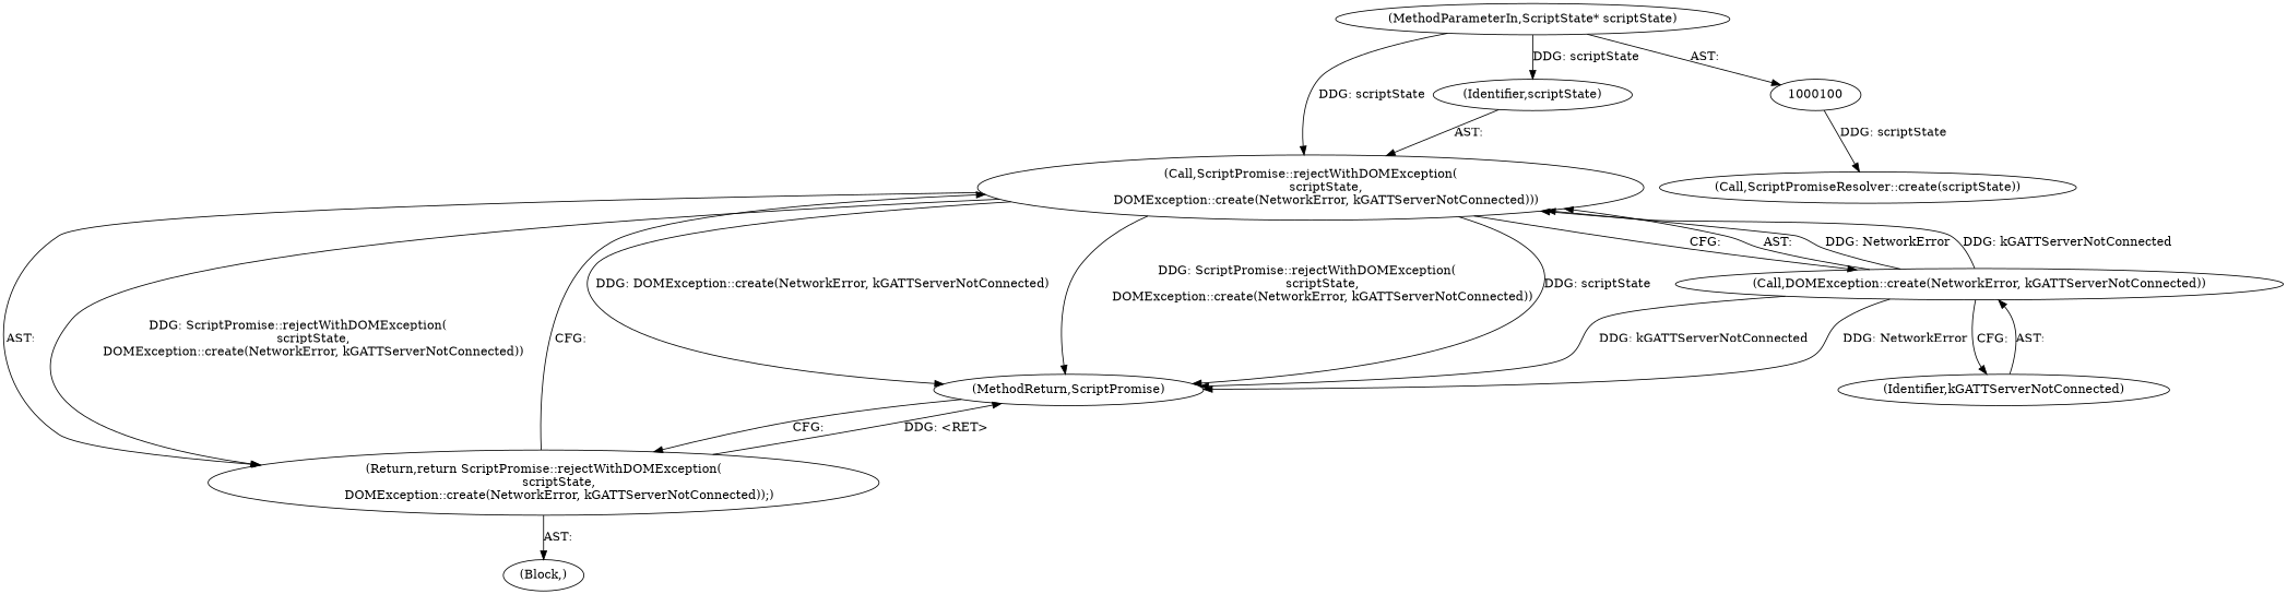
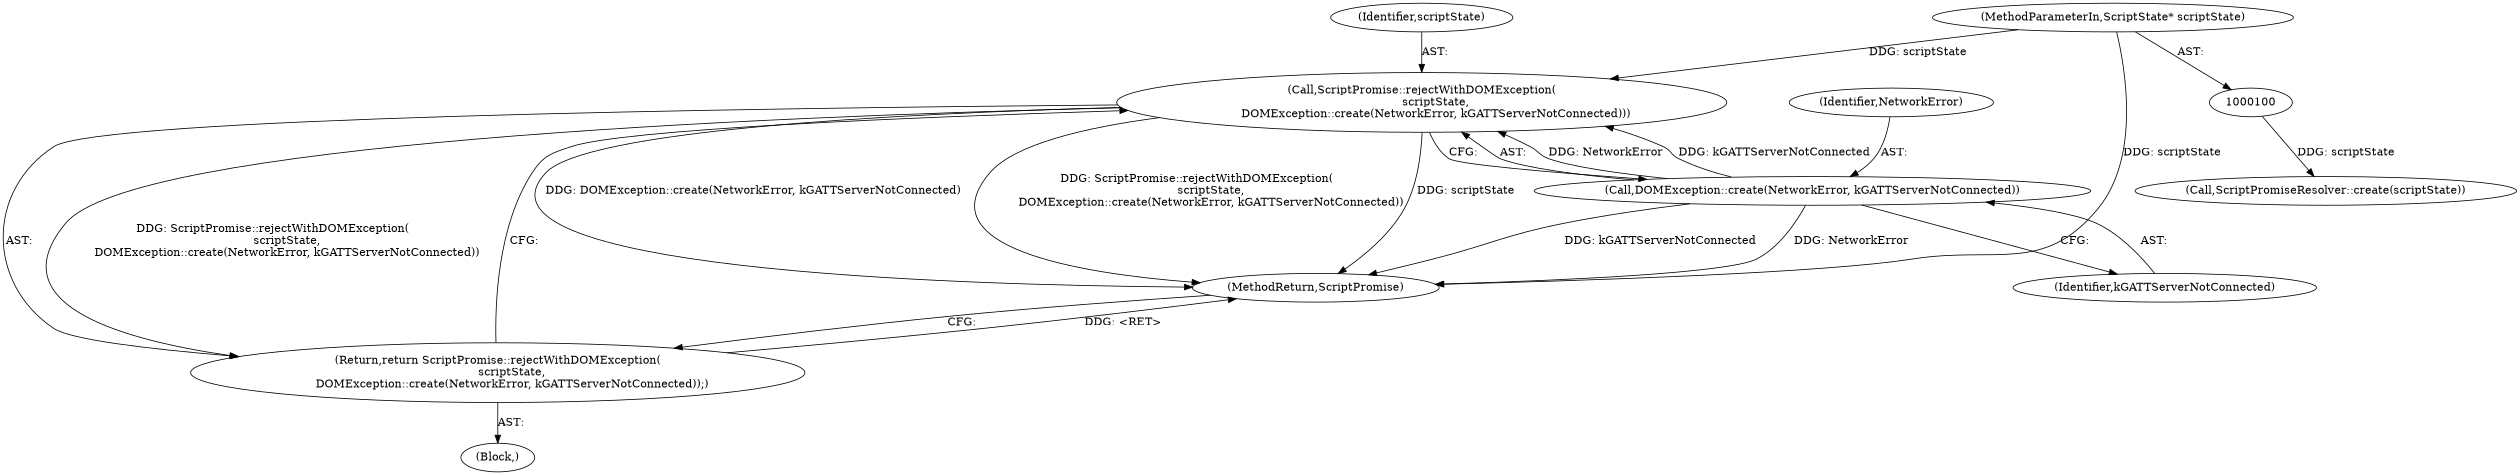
  digraph {
    n1 [label="(Call,ScriptPromise::rejectWithDOMException(\n        scriptState,\n        DOMException::create(NetworkError, kGATTServerNotConnected)))"]
    n2 [label="(Call,DOMException::create(NetworkError, kGATTServerNotConnected))"]
    n3 [label="(Return,return ScriptPromise::rejectWithDOMException(\n        scriptState,\n        DOMException::create(NetworkError, kGATTServerNotConnected));)"]
    n4 [label="(MethodReturn,ScriptPromise)"]
    n5 [label="(Identifier,kGATTServerNotConnected)"]
    n6 [label="(Block,)"]
    n7 [label="(MethodParameterIn,ScriptState* scriptState)"]
    1000100
    n9 [label="(Call,ScriptPromiseResolver::create(scriptState))"]
+   n10 [label="(Identifier,NetworkError)"]
    n11 [label="(Identifier,scriptState)"]
    n1 -> n2 [label="CFG: "]
    n1 -> n3 [label="AST: "]
    n1 -> n3 [label="DDG: ScriptPromise::rejectWithDOMException(\n        scriptState,\n        DOMException::create(NetworkError, kGATTServerNotConnected))"]
    n1 -> n4 [label="DDG: DOMException::create(NetworkError, kGATTServerNotConnected)"]
    n1 -> n4 [label="DDG: ScriptPromise::rejectWithDOMException(\n        scriptState,\n        DOMException::create(NetworkError, kGATTServerNotConnected))"]
    n1 -> n4 [label="DDG: scriptState"]
    n2 -> n1 [label="AST: "]
    n2 -> n1 [label="DDG: NetworkError"]
    n2 -> n1 [label="DDG: kGATTServerNotConnected"]
    n2 -> n4 [label="DDG: kGATTServerNotConnected"]
    n2 -> n4 [label="DDG: NetworkError"]
    n2 -> n5 [label="CFG: "]
    n3 -> n1 [label="CFG: "]
    n3 -> n4 [label="DDG: <RET>"]
    n3 -> n6 [label="AST: "]
    n4 -> n3 [label="CFG: "]
    n5 -> n2 [label="AST: "]
    n7 -> n1 [label="DDG: scriptState"]
-   n7 -> n11 [label="DDG: scriptState"]
+   n7 -> n4 [label="DDG: scriptState"]
    n7 -> 1000100 [label="AST: "]
    1000100 -> n9 [label="DDG: scriptState"]
+   n10 -> n2 [label="AST: "]
    n11 -> n1 [label="AST: "]
  }
